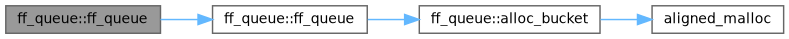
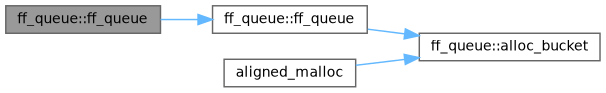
  digraph {
    rankdir=LR
    node [color=grey40 fillcolor=white fontname=Helvetica fontsize=10 shape=box style=filled]
    edge [color=steelblue1 fontname=Helvetica fontsize=10 labelfontname=Helvetica labelfontsize=10 style=solid]
    n1 [color=gray40 fillcolor=grey60 fontcolor=black height=0.2 label="ff_queue::ff_queue" width=0.4]
    n2 [height=0.2 label="ff_queue::ff_queue" width=0.4]
    n3 [height=0.2 label="ff_queue::alloc_bucket" width=0.4]
    n4 [height=0.2 label=aligned_malloc width=0.4]
    n1 -> n2
    n2 -> n3
-   n3 -> n4
+   n4 -> n3
  }
